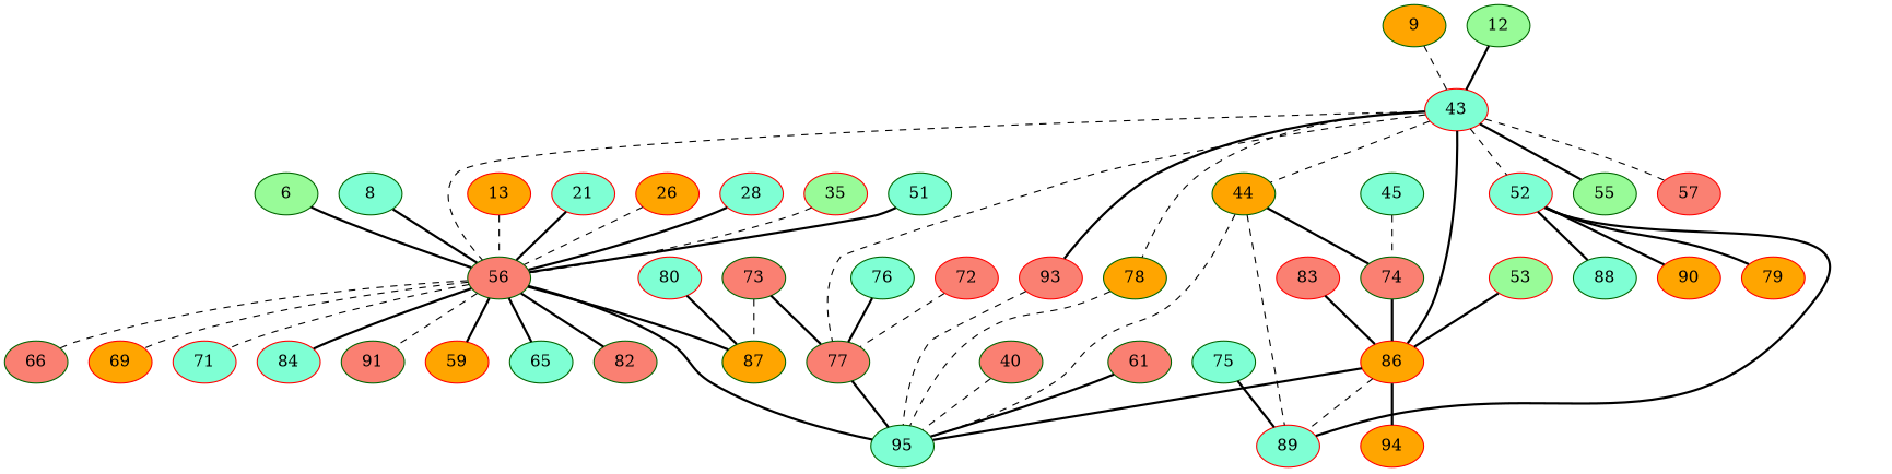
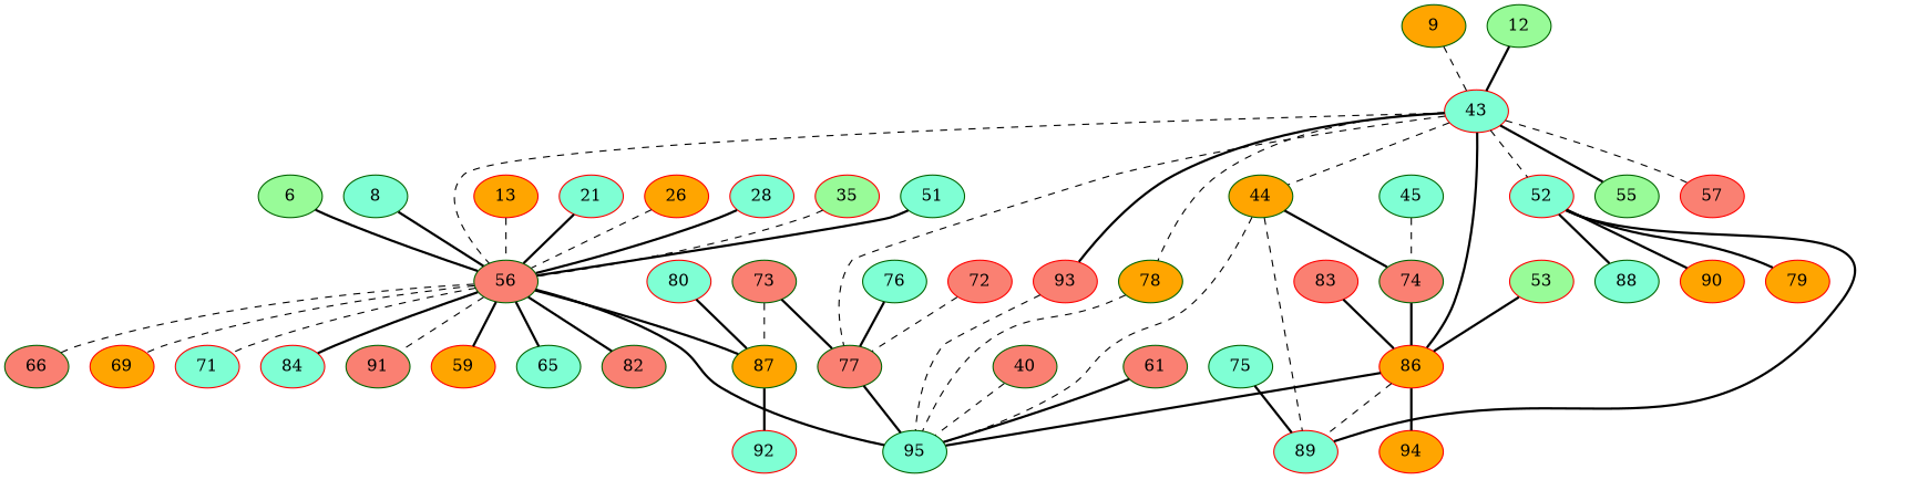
  graph {
    node [color=darkgreen fillcolor=aquamarine style=filled]
    edge [style=bold]
    56 [fillcolor=salmon super="+7+4"]
    95 [super="+22+85"]
    59 [color=red fillcolor=orange]
    65
    66 [fillcolor=salmon]
    69 [color=red fillcolor=orange]
    71 [color=red]
    82 [fillcolor=salmon super="+47+68"]
    84 [color=red]
    87 [fillcolor=orange super="+81"]
    91 [fillcolor=salmon super="+15"]
    6 [fillcolor=palegreen]
    8
    43 [color=red super="+11+33+1"]
    44 [fillcolor=orange super="+27"]
    52 [color=red super="+39"]
    55 [fillcolor=palegreen]
    57 [color=red fillcolor=salmon]
    77 [fillcolor=salmon super="+41+60+62+63+70"]
    78 [fillcolor=orange]
    86 [color=red fillcolor=orange super="+23+36"]
    93 [color=red fillcolor=salmon super="+46"]
    9 [fillcolor=orange]
    12 [fillcolor=palegreen]
    13 [color=red fillcolor=orange]
    21 [color=red]
    26 [color=red fillcolor=orange]
    28 [color=red]
    35 [color=red fillcolor=palegreen]
    40 [fillcolor=salmon]
    74 [fillcolor=salmon super="+20"]
    89 [color=red super="+19+48"]
    79 [color=red fillcolor=orange]
    88
    90 [color=red fillcolor=orange]
    94 [color=red fillcolor=orange]
    45
    51
    53 [color=red fillcolor=palegreen]
+   92 [color=red super="+67"]
    61 [fillcolor=salmon]
    72 [color=red fillcolor=salmon]
    73 [fillcolor=salmon super="+42+50"]
    75 [super="+54"]
    76
    80 [color=red]
    83 [color=red fillcolor=salmon super="+30"]
    56 -- 95 [weight=3]
    56 -- 59
    56 -- 65
    56 -- 66 [style=dashed]
    56 -- 69 [style=dashed]
    56 -- 71 [style=dashed]
    56 -- 82
    56 -- 84
    56 -- 87 [weight=2]
    56 -- 91 [style=dashed weight=2]
+   87 -- 92
    6 -- 56
    8 -- 56
    43 -- 56 [style=dashed weight=3]
    43 -- 44 [style=dashed]
    43 -- 52 [style=dashed weight=2]
    43 -- 55
    43 -- 57 [style=dashed weight=2]
    43 -- 77 [style=dashed]
    43 -- 78 [style=dashed]
    43 -- 86 [weight=3]
    43 -- 93
    44 -- 95 [style=dashed]
    44 -- 74
    44 -- 89 [style=dashed weight=2]
    52 -- 89
    52 -- 79
    52 -- 88
    52 -- 90
    77 -- 95 [weight=2]
    78 -- 95 [style=dashed]
    86 -- 95
    86 -- 89 [style=dashed]
    86 -- 94
    93 -- 95 [style=dashed]
    9 -- 43 [style=dashed]
    12 -- 43
    13 -- 56 [style=dashed]
    21 -- 56
    26 -- 56 [style=dashed]
    28 -- 56
    35 -- 56 [style=dashed]
    40 -- 95 [style=dashed]
    74 -- 86 [weight=2]
    45 -- 74 [style=dashed]
    51 -- 56
    53 -- 86
    61 -- 95
    72 -- 77 [style=dashed]
    73 -- 87 [style=dashed]
    73 -- 77
    75 -- 89
    76 -- 77
    80 -- 87
    83 -- 86
  }
